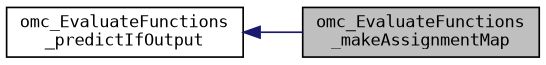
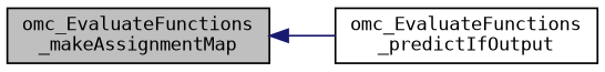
  digraph {
    rankdir=LR
    fontname="DejaVu Sans Mono"
    node [color=black fontname="DejaVu Sans Mono" fontsize=10 shape=record style=filled]
    n1 [fillcolor=grey75 fontcolor=black height=0.2 label="omc_EvaluateFunctions\l_makeAssignmentMap" width=0.4]
    n2 [fillcolor=white height=0.2 label="omc_EvaluateFunctions\l_predictIfOutput" width=0.4]
-   n2 -> n1 [color=midnightblue dir=back fontname="DejaVu Sans Mono" fontsize=10 labelfontname=Helvetica labelfontsize=10 style=solid]
+   n1 -> n2 [color=midnightblue dir=back fontname="DejaVu Sans Mono" fontsize=10 labelfontname=Helvetica labelfontsize=10 style=solid]
  }
